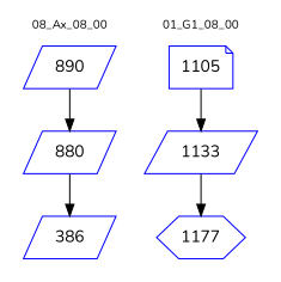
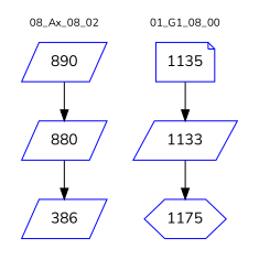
  digraph {
    fontname=Nunito
    node [color=blue fontname=Nunito shape=parallelogram]
    edge [color=black fontname=Nunito]
    n1 [label=890]
    n2 [label=880]
    n3 [label=386]
-   n4 [label=1105 shape=note]
+   n4 [label=1135 shape=note]
    n5 [label=1133]
-   n6 [label=1177 shape=hexagon]
+   n6 [label=1175 shape=hexagon]
    subgraph cluster_1 {
      color=white
      fontsize=10
-     label="08_Ax_08_00"
+     label="08_Ax_08_02"
      n1
      n2
      n3
    }
    subgraph cluster_2 {
      color=white
      fontsize=10
      label="01_G1_08_00"
      n4
      n5
      n6
    }
    n1 -> n2
    n2 -> n3
    n4 -> n5
    n5 -> n6
  }
